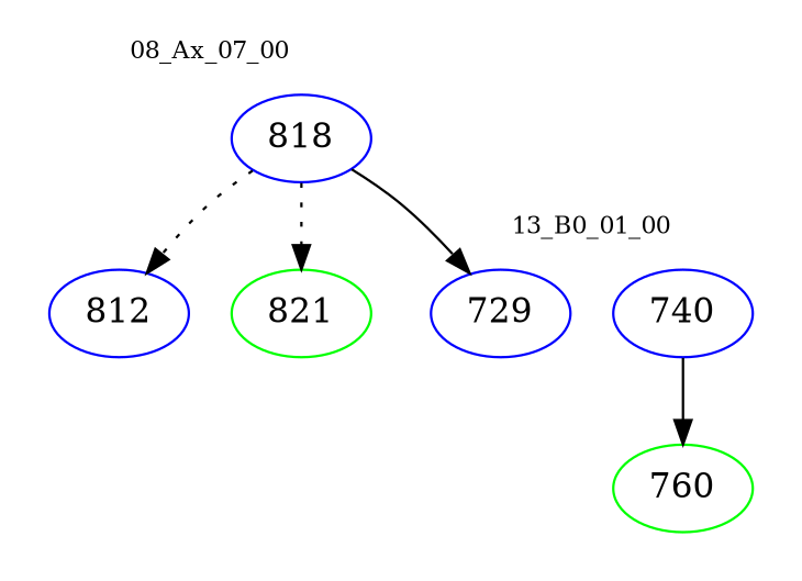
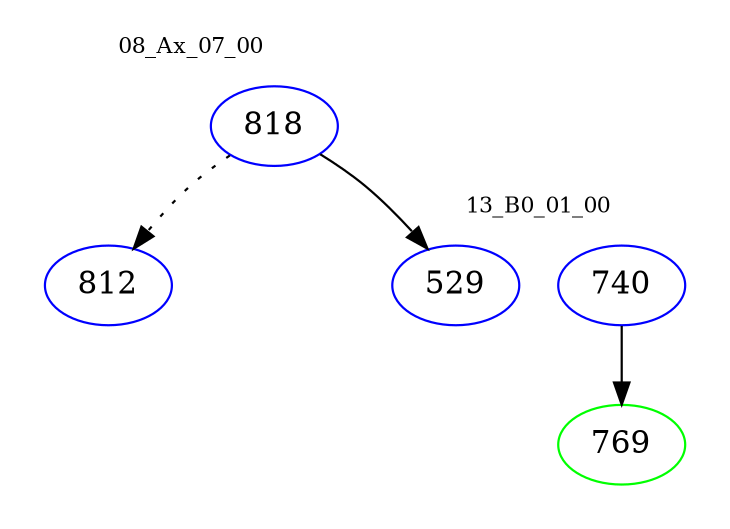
  digraph {
    node [color=blue]
    edge [color=black style=dotted]
    n1 [label=818]
    n2 [label=812]
-   n3 [color=green label=821]
    n4 [label=740]
-   n5 [label=729]
-   n6 [color=green label=760]
+   n5 [label=529]
+   n6 [color=green label=769]
    subgraph cluster_1 {
      color=white
      fontsize=10
      label="08_Ax_07_00"
      n1
      n2
-     n3
    }
    subgraph cluster_2 {
      color=white
      fontsize=10
      label="13_B0_01_00"
      n4
      n5
      n6
    }
    n1 -> n2
-   n1 -> n3
    n1 -> n5 [style=solid]
    n4 -> n6 [style=solid]
  }
